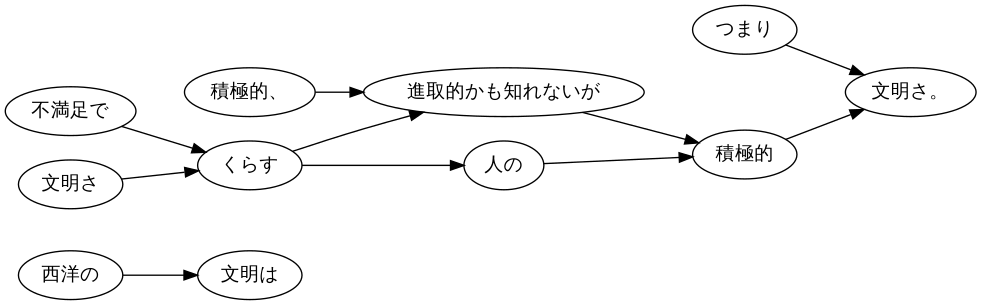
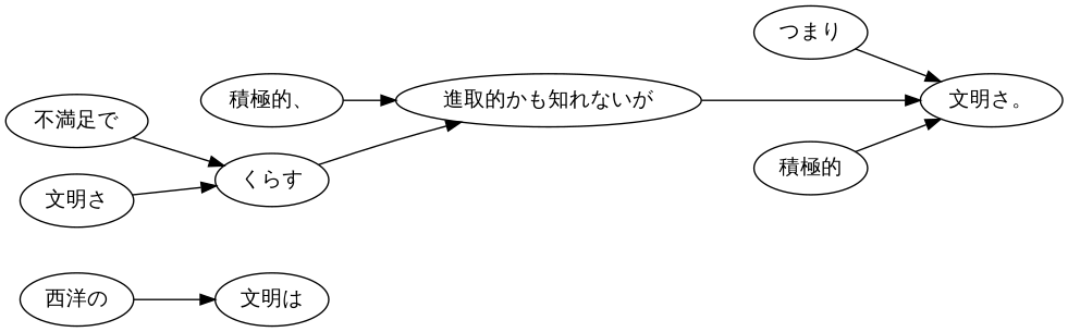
  digraph {
    rankdir=LR
    n1 [label="西洋の"]
    n2 [label="文明は"]
    n3 [label="進取的かも知れないが"]
    n4 [label="文明さ。"]
    n5 [label="積極的、"]
    n6 [label="つまり"]
    n7 [label="不満足で"]
    n8 [label="くらす"]
-   n9 [label="人の"]
    n10 [label="文明さ"]
    n11 [label="積極的"]
    n1 -> n2
-   n3 -> n11
+   n3 -> n4
    n5 -> n3
    n6 -> n4
    n7 -> n8
    n8 -> n3
-   n8 -> n9
-   n9 -> n11
    n10 -> n8
    n11 -> n4
  }
